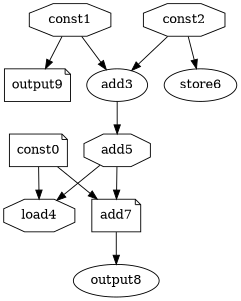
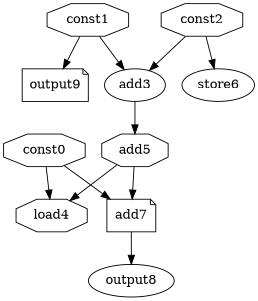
  digraph {
    node [opcode=const shape=octagon]
    edge [operand=0]
    load4 [opcode=load]
-   const0 [shape=note]
+   const0
    add7 [opcode=add shape=note]
    output8 [opcode=output shape=ellipse]
    add3 [opcode=add shape=ellipse]
    const1
    output9 [opcode=output shape=note]
    add5 [opcode=add]
    store6 [opcode=store shape=ellipse]
    const2
    const0 -> load4
    const0 -> add7
    add7 -> output8
    add3 -> add5
    const1 -> add3
    const1 -> output9
    add5 -> load4 [operand=1]
    add5 -> add7 [operand=1]
    const2 -> add3 [operand=1]
    const2 -> store6 [operand=1]
  }
